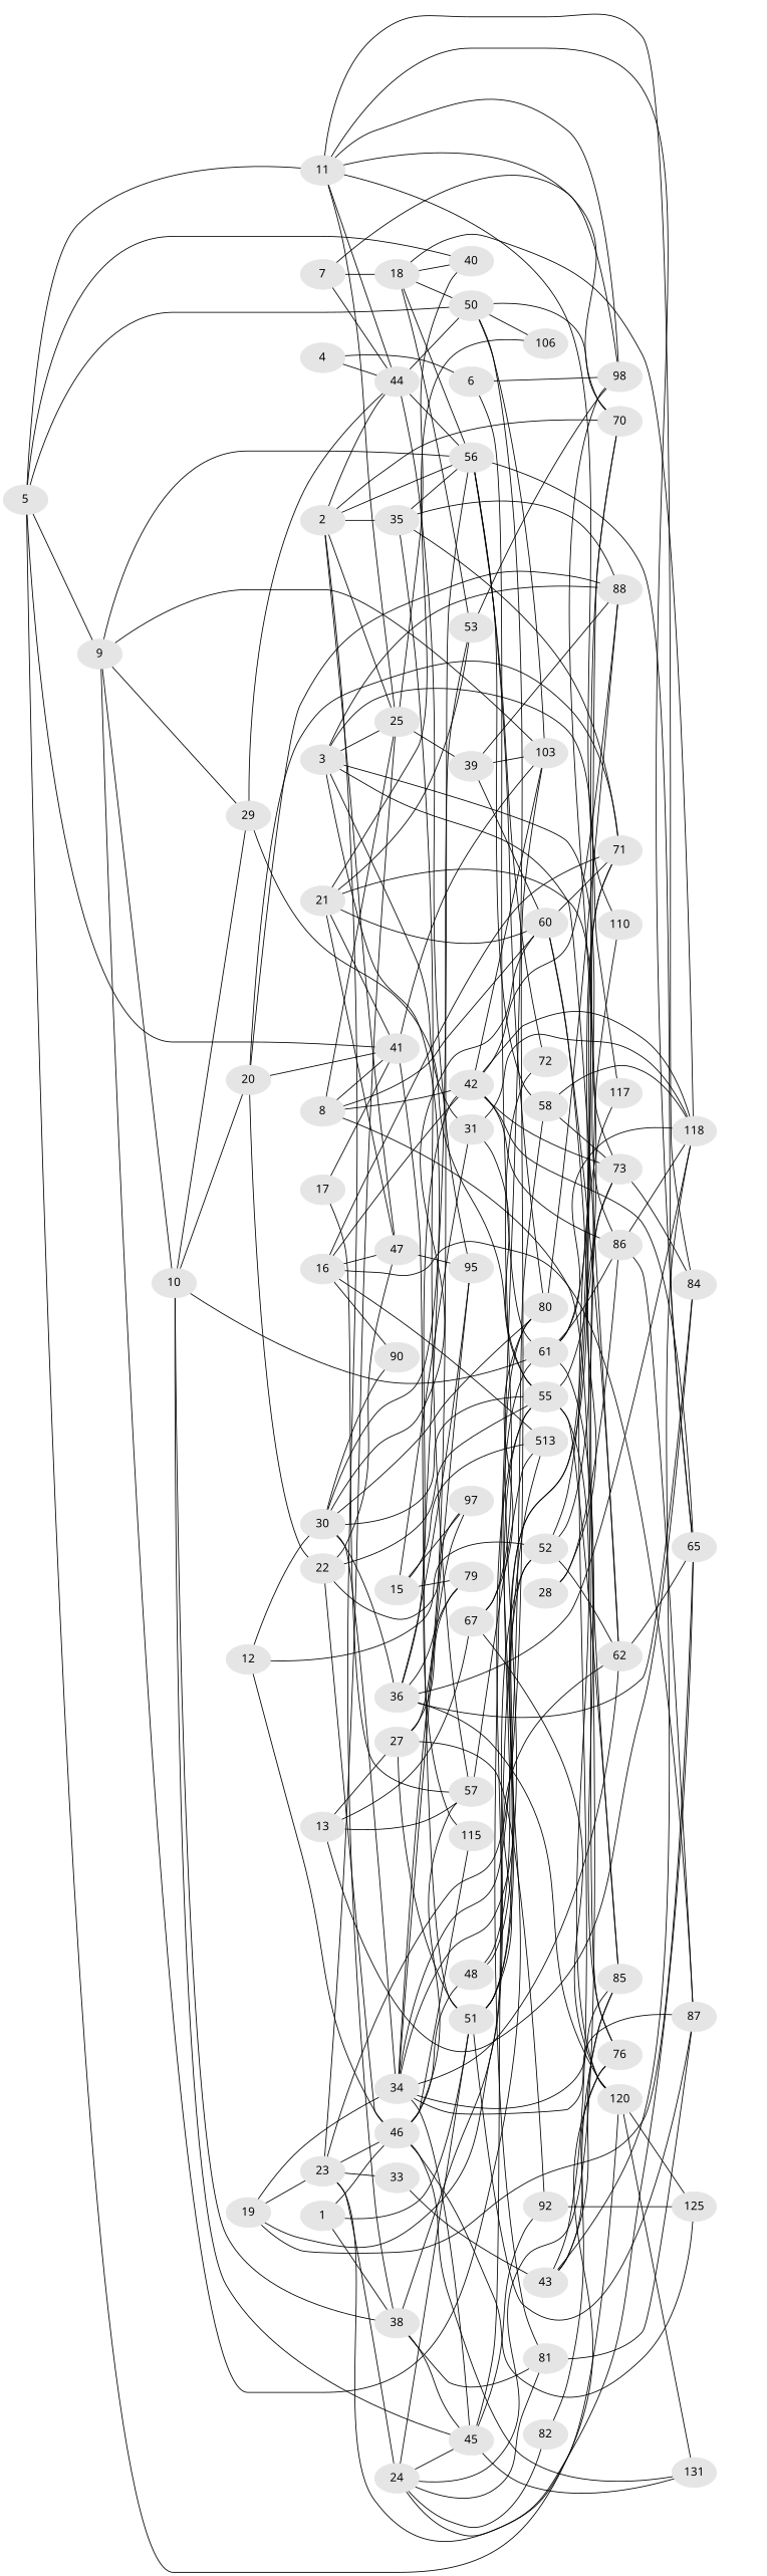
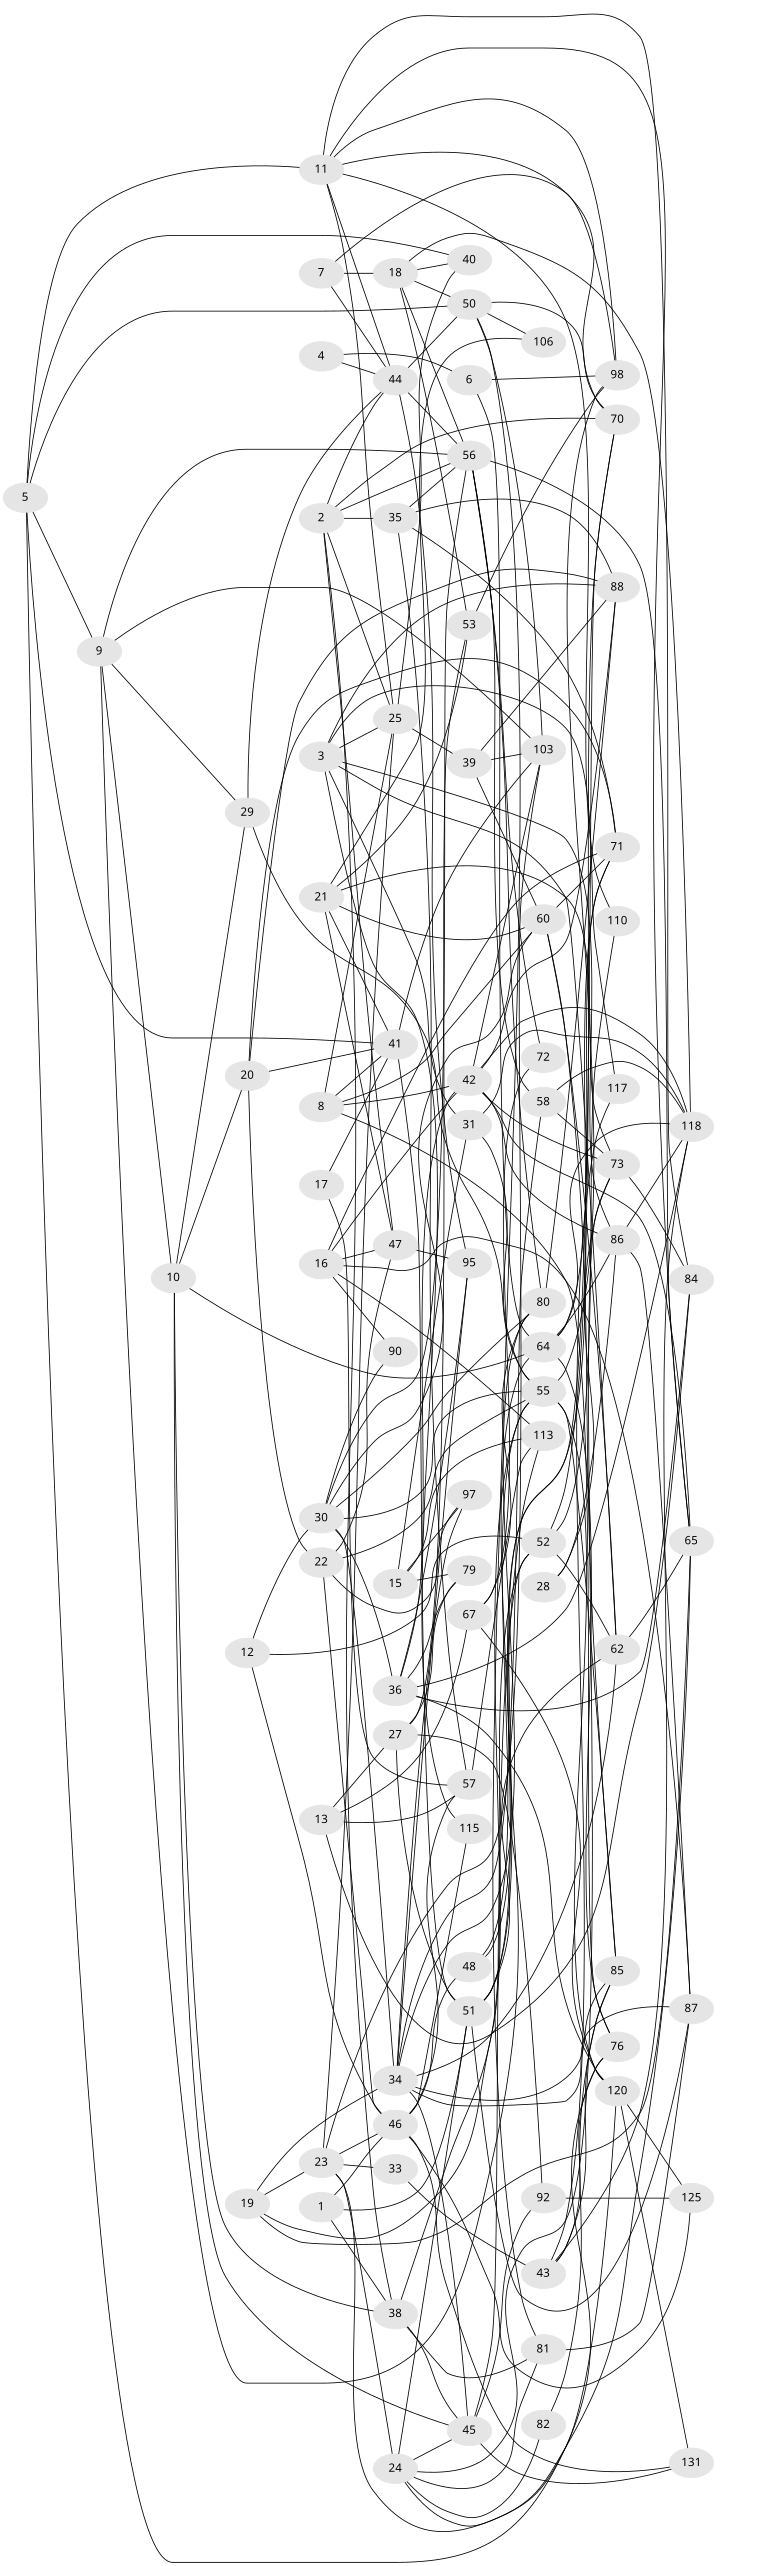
  graph {
    fontname="Noto Sans"
    rankdir=LR
    node [color=gray90 fontname="Noto Sans" style=filled]
    edge [fontname="Noto Sans"]
    38 [super="+74"]
    45 [super="+49"]
    55 [super="+134"]
    81
    1
    46 [super="+69"]
    51 [super="+94"]
    115
    131
    57 [super="+111"]
    48
    125
    70
    62 [super="+96"]
-   61 [super="+114"]
+   61 [super="+114" label=64]
    87 [super="+122"]
    2 [super="+129"]
    25 [super="+105"]
    35 [super="+127"]
    44 [super="+63"]
    47 [super="+124"]
    56 [super="+59"]
    40
    39
    88 [super="+135"]
    71 [super="+101"]
    n27 [label=50 super="+78"]
    95 [super="+99"]
    65
    80 [super="+112"]
    58
    72
    3 [super="+132"]
    31
    86 [super="+89"]
    117
    118 [super="+126"]
    4
    6
    98 [super="+108"]
    9 [super="+14"]
    10 [super="+68"]
    29 [super="+93"]
    103 [super="+104"]
-   113 [label=513]
+   113
    5
    11 [super="+37"]
    41 [super="+91"]
    76 [super="+123"]
    84
    110
    106
    18 [super="+64"]
    53
    7
    8
    60 [super="+116"]
    42 [super="+109"]
    85 [super="+121"]
    20 [super="+75"]
    22 [super="+102"]
    52 [super="+130"]
    92
    30 [super="+100"]
    90
    34 [super="+119"]
    36 [super="+77"]
    12
    27 [super="+50"]
    79
    13
    67
    120 [super="+133"]
    15
    97
    16 [super="+83"]
    73 [super="+128"]
    17
    19 [super="+32"]
    23 [super="+26"]
    24 [super="+136"]
    33
    21 [super="+107"]
    82
    43 [super="+66"]
    28
    38 -- 45
    38 -- 55
    38 -- 81
    45 -- 131
    45 -- 52
    45 -- 92
    55 -- 98
    55 -- 85
    55 -- 120
    81 -- 87
    1 -- 38
    1 -- 46
    1 -- 51
    46 -- 115
    46 -- 131
    46 -- 57
    46 -- 48
    46 -- 125
    51 -- 70
    51 -- 62
    51 -- 61
    51 -- 87
    57 -- 113
    48 -- 55
    48 -- 71
    62 -- 65
    61 -- 71
    61 -- 86
    61 -- 118 [weight=2]
    61 -- 76
    2 -- 38
    2 -- 70
    2 -- 25
    2 -- 35
    2 -- 44
    2 -- 47
    2 -- 56
    25 -- 40
    25 -- 39
    35 -- 57
    35 -- 56
    35 -- 88
    35 -- 71
    44 -- 56
    44 -- n27
    44 -- 95
    47 -- 95
    56 -- 65
    56 -- 80
    56 -- 58
    56 -- 72
    39 -- 88
    39 -- 103
    39 -- 60
    n27 -- 81
    n27 -- 70
    n27 -- 103
    n27 -- 106
    80 -- 88
    58 -- 118
    58 -- 73
    3 -- 115
    3 -- 62
    3 -- 25
    3 -- 88
    3 -- 31
    3 -- 86
    3 -- 117
    31 -- 55
    31 -- 118
    86 -- 87
    86 -- 118
    4 -- 44
    4 -- 6
    6 -- 61
    6 -- 98
    9 -- 56
    9 -- 10
    9 -- 29
    9 -- 103
    9 -- 113
    10 -- 38
    10 -- 45
    10 -- 61
    10 -- 29
    10 -- 20
    29 -- 55
    29 -- 44
    5 -- 40
    5 -- n27
    5 -- 9
    5 -- 11
    5 -- 41
    5 -- 76
    11 -- 70
    11 -- 25
    11 -- 44
    11 -- 65
    11 -- 98
    11 -- 84
    11 -- 110
    41 -- 51
    41 -- 103
    18 -- 56
    18 -- 40
    18 -- n27
    18 -- 118
    18 -- 53
    53 -- 98
    7 -- 44
    7 -- 98
    7 -- 18
    8 -- 25
    8 -- 41
    8 -- 76
    8 -- 60
    8 -- 42
    60 -- 62
    60 -- 71
    60 -- 85
    42 -- 88
    42 -- 65
    42 -- 86
    42 -- 118
    42 -- 103
    42 -- 73 [weight=2]
    20 -- 88
    20 -- 71
    20 -- 41
    20 -- 22
    22 -- 55
    22 -- 46
    22 -- 47
    22 -- 97
    52 -- 70
    52 -- 62
    52 -- 110
    92 -- 125
    30 -- 55
    30 -- 56
    30 -- 80
    30 -- 60
    30 -- 90
    30 -- 34
    30 -- 36
    34 -- 45
    34 -- 62
    34 -- 87
    34 -- 95
    34 -- 80
    34 -- 58
    34 -- 85
    34 -- 97
    36 -- 95
    36 -- 118
    36 -- 84
    36 -- 42
    36 -- 79
    36 -- 120 [weight=2]
    12 -- 46
    12 -- 52
    12 -- 30
    27 -- 51
    27 -- 53
    27 -- 92
    27 -- 79
    13 -- 57
    13 -- 84
    13 -- 27
    13 -- 67
    67 -- 80
    67 -- 72
    67 -- 120
    120 -- 131
    120 -- 125
    15 -- 31
    15 -- 113
    15 -- 79
    15 -- 97
    16 -- 87
    16 -- 47
    16 -- 71
    16 -- 113
    16 -- 42
    16 -- 90
    73 -- 84
    17 -- 57
    17 -- 41
    19 -- 65
    19 -- 52
    19 -- 34
    19 -- 23
    23 -- 46
    23 -- 25
    23 -- 103
    23 -- 120
    23 -- 24
    23 -- 33
    24 -- 45
    24 -- 81
    24 -- 51
    24 -- 65
    24 -- 73
    24 -- 82
    33 -- 43
    21 -- 47
    21 -- 41
    21 -- 106
    21 -- 53
    21 -- 60
    21 -- 73
    82 -- 85
    43 -- 117
    43 -- 118
    43 -- 76
    43 -- 85
    28 -- 86
    28 -- 73
  }
